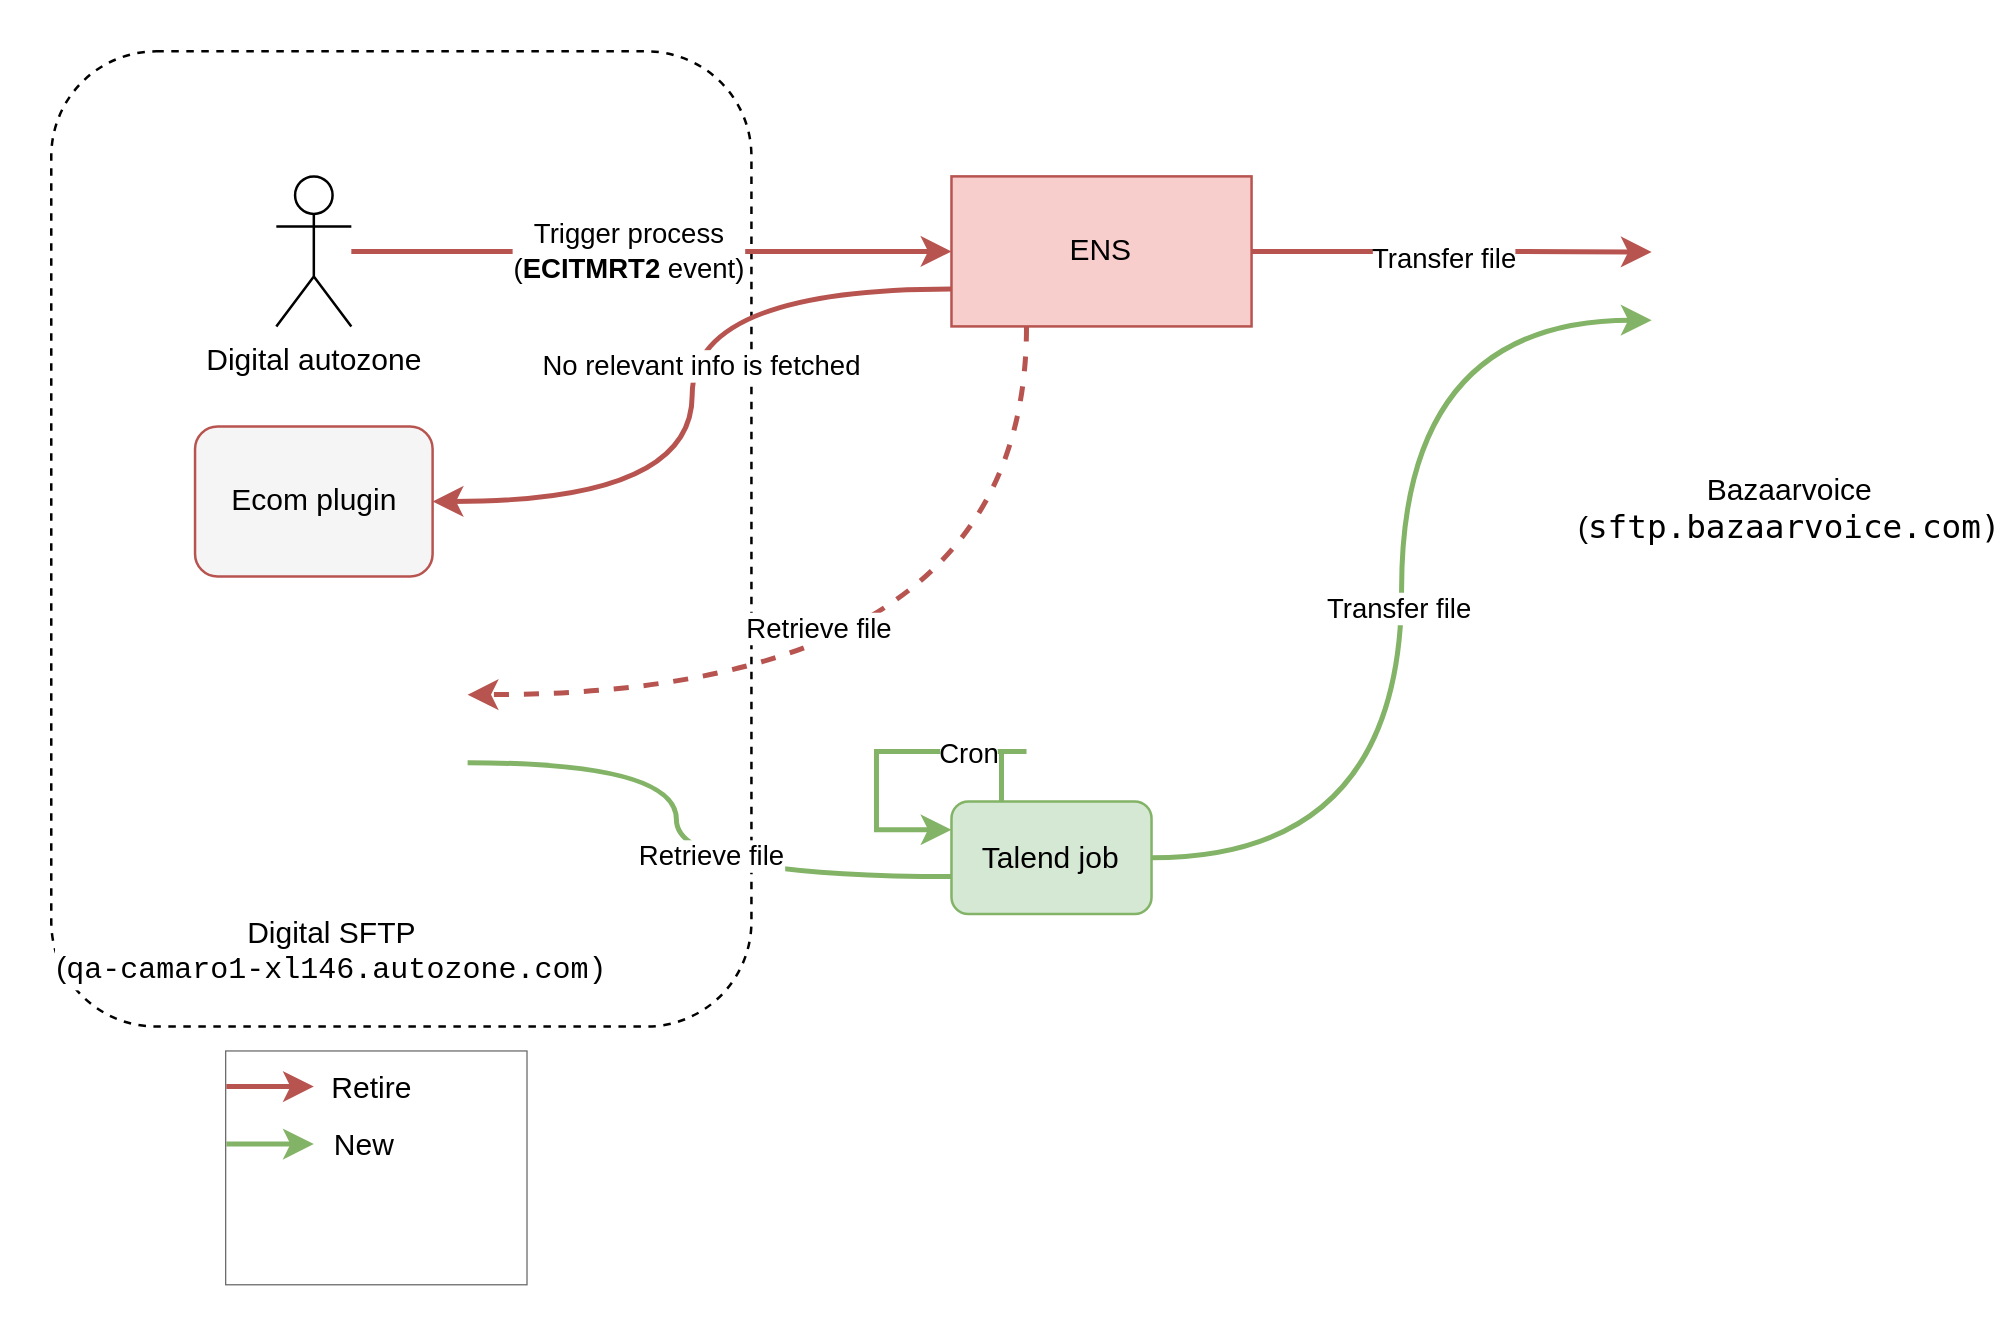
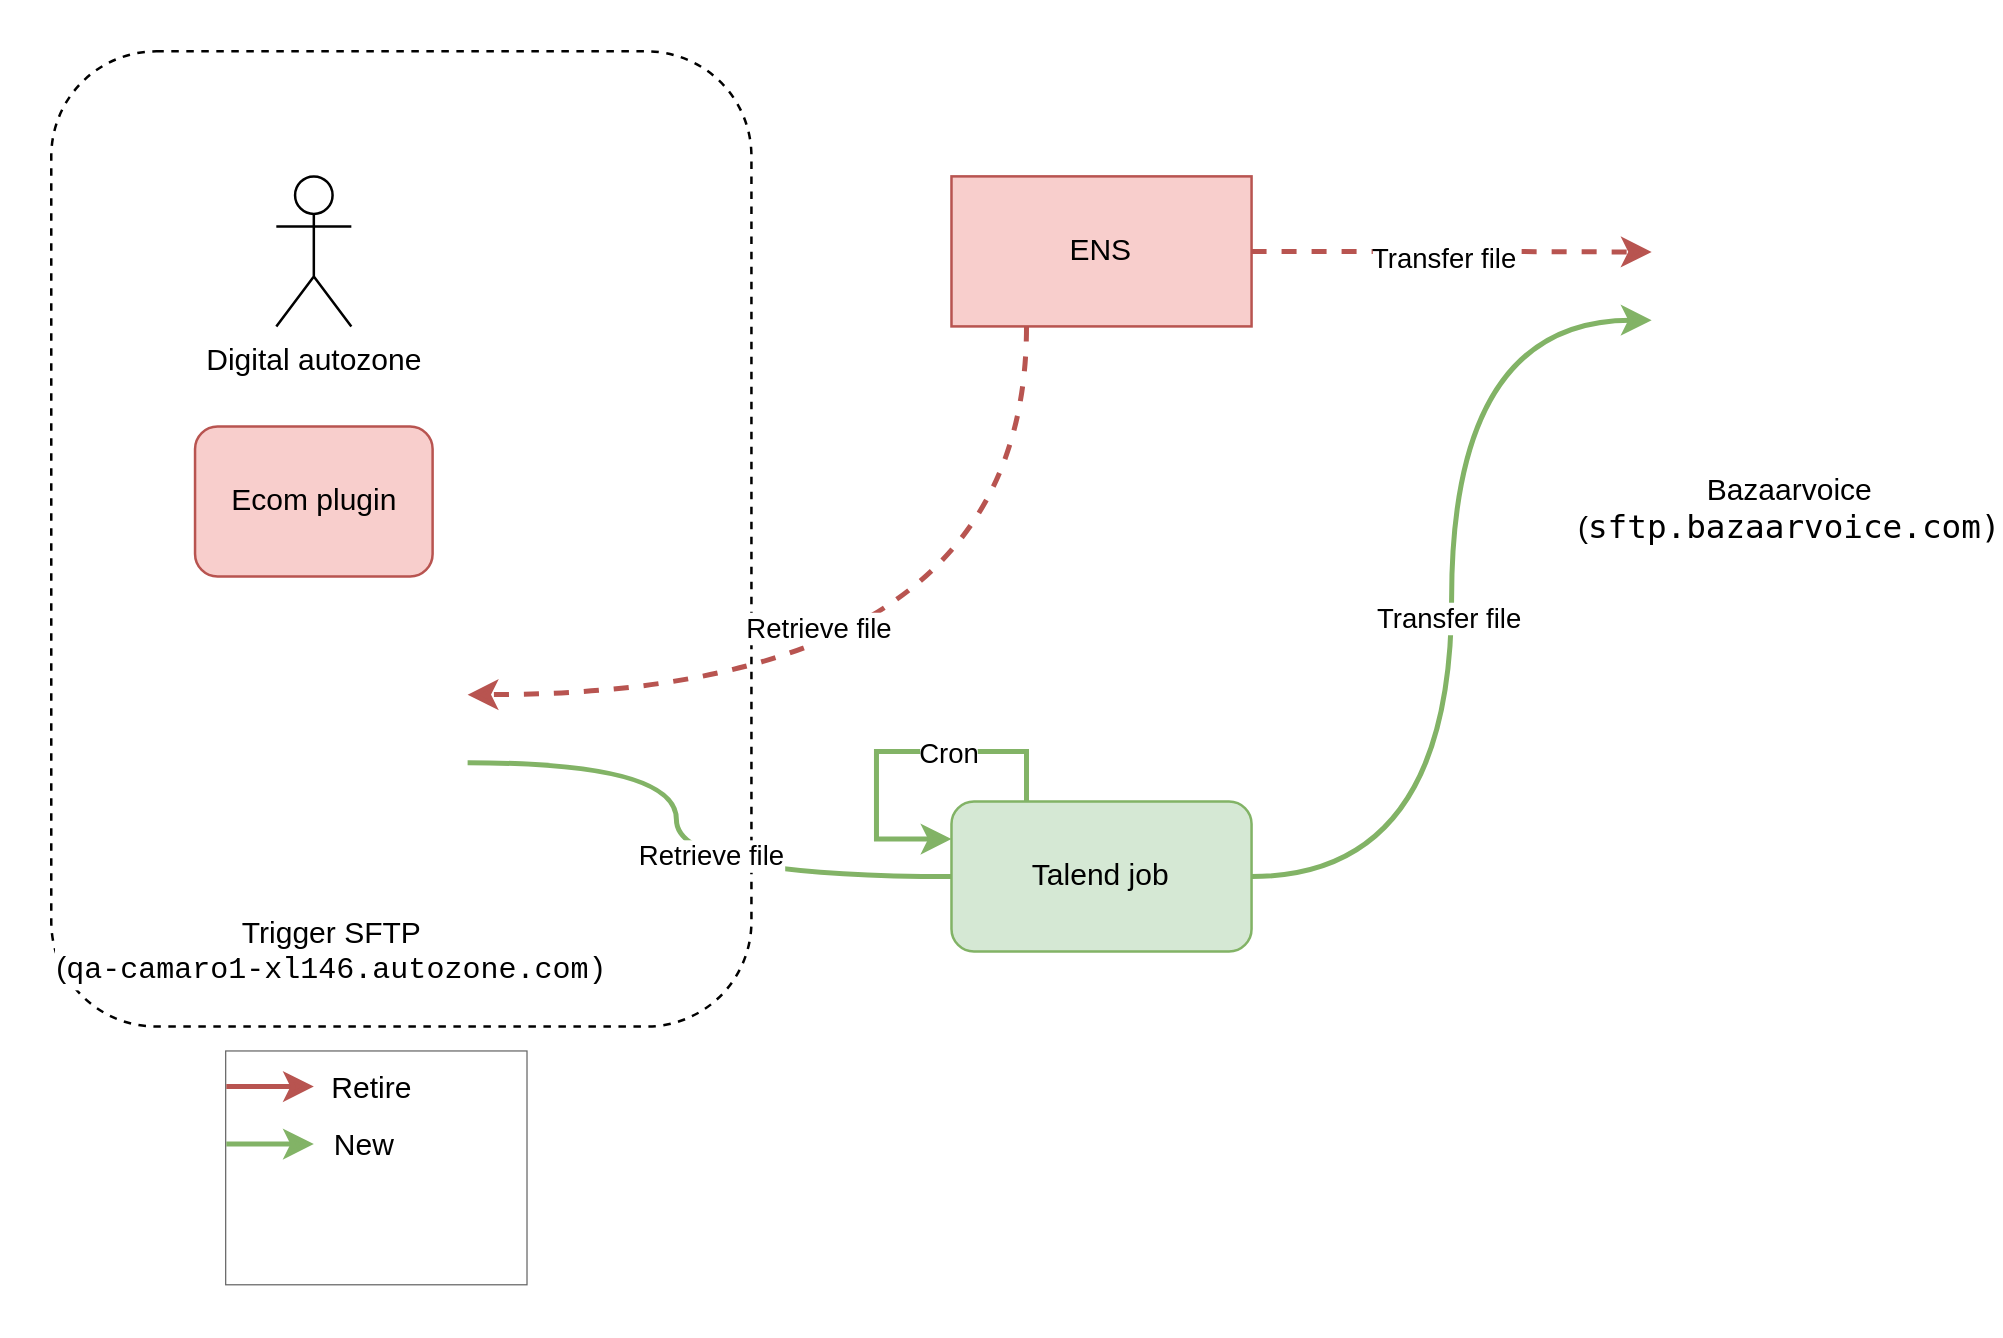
  <mxCell id="0" />
  <mxCell id="1" parent="0" />
  <mxCell id="2" value="" style="rounded=1;whiteSpace=wrap;html=1;dashed=1;" vertex="1" parent="1"><mxGeometry x="20" y="20" width="280" height="390" as="geometry" /></mxCell>
- <mxCell id="3" style="edgeStyle=orthogonalEdgeStyle;rounded=0;orthogonalLoop=1;jettySize=auto;html=1;exitX=0;exitY=0.75;exitDx=0;exitDy=0;entryX=1;entryY=0.5;entryDx=0;entryDy=0;curved=1;fillColor=#f8cecc;strokeColor=#b85450;strokeWidth=2;" edge="1" parent="1" source="9" target="20"><mxGeometry relative="1" as="geometry" /></mxCell>
- <mxCell id="4" value="No relevant info is fetched" style="edgeLabel;html=1;align=center;verticalAlign=middle;resizable=0;points=[];" vertex="1" connectable="0" parent="3"><mxGeometry x="-0.082" y="3" relative="1" as="geometry"><mxPoint as="offset" /></mxGeometry></mxCell>
  <mxCell id="5" style="edgeStyle=orthogonalEdgeStyle;rounded=0;orthogonalLoop=1;jettySize=auto;html=1;exitX=0.25;exitY=1;exitDx=0;exitDy=0;entryX=1;entryY=0.25;entryDx=0;entryDy=0;curved=1;fillColor=#f8cecc;strokeColor=#b85450;strokeWidth=2;dashed=1;" edge="1" parent="1" source="9" target="21"><mxGeometry relative="1" as="geometry" /></mxCell>
  <mxCell id="6" value="Retrieve file" style="edgeLabel;html=1;align=center;verticalAlign=middle;resizable=0;points=[];" vertex="1" connectable="0" parent="5"><mxGeometry x="0.244" y="-27" relative="1" as="geometry"><mxPoint as="offset" /></mxGeometry></mxCell>
- <mxCell id="7" style="edgeStyle=orthogonalEdgeStyle;rounded=0;orthogonalLoop=1;jettySize=auto;html=1;entryX=0;entryY=0.25;entryDx=0;entryDy=0;fillColor=#f8cecc;strokeColor=#b85450;strokeWidth=2;" edge="1" parent="1" source="9" target="22"><mxGeometry relative="1" as="geometry" /></mxCell>
+ <mxCell id="7" style="edgeStyle=orthogonalEdgeStyle;rounded=0;orthogonalLoop=1;jettySize=auto;html=1;entryX=0;entryY=0.25;entryDx=0;entryDy=0;fillColor=#f8cecc;strokeColor=#b85450;strokeWidth=2;dashed=1;" edge="1" parent="1" source="9" target="22"><mxGeometry relative="1" as="geometry" /></mxCell>
  <mxCell id="8" value="Transfer file" style="edgeLabel;html=1;align=center;verticalAlign=middle;resizable=0;points=[];" vertex="1" connectable="0" parent="7"><mxGeometry x="-0.047" y="-2" relative="1" as="geometry"><mxPoint as="offset" /></mxGeometry></mxCell>
  <mxCell id="9" value="ENS" style="whiteSpace=wrap;html=1;fillColor=#f8cecc;strokeColor=#b85450;rounded=0;" vertex="1" parent="1"><mxGeometry x="380" y="70" width="120" height="60" as="geometry" /></mxCell>
- <mxCell id="10" style="edgeStyle=orthogonalEdgeStyle;rounded=0;orthogonalLoop=1;jettySize=auto;html=1;strokeWidth=2;fillColor=#f8cecc;strokeColor=#b85450;" edge="1" parent="1" source="12" target="9"><mxGeometry relative="1" as="geometry" /></mxCell>
- <mxCell id="11" value="Trigger process&lt;div&gt;(&lt;b&gt;ECITMRT2&lt;/b&gt; event)&lt;/div&gt;" style="edgeLabel;html=1;align=center;verticalAlign=middle;resizable=0;points=[];" vertex="1" connectable="0" parent="10"><mxGeometry x="-0.044" y="1" relative="1" as="geometry"><mxPoint x="-5" as="offset" /></mxGeometry></mxCell>
  <mxCell id="12" value="Digital autozone" style="shape=umlActor;verticalLabelPosition=bottom;verticalAlign=top;html=1;outlineConnect=0;" vertex="1" parent="1"><mxGeometry x="110" y="70" width="30" height="60" as="geometry" /></mxCell>
  <mxCell id="13" value="" style="group;fillColor=#f5f5f5;fillStyle=solid;strokeColor=#666666;fontColor=#333333;" vertex="1" connectable="0" parent="1"><mxGeometry x="90" y="420" width="120" height="93" as="geometry" /></mxCell>
  <mxCell id="14" value="" style="group;fillColor=default;" vertex="1" connectable="0" parent="13"><mxGeometry width="120" height="93" as="geometry" /></mxCell>
  <mxCell id="15" style="edgeStyle=orthogonalEdgeStyle;rounded=0;orthogonalLoop=1;jettySize=auto;html=1;fillColor=#f8cecc;strokeColor=#b85450;strokeWidth=2;" edge="1" parent="14"><mxGeometry relative="1" as="geometry"><mxPoint y="14" as="sourcePoint" /><mxPoint x="35" y="14" as="targetPoint" /><Array as="points"><mxPoint y="14" /></Array></mxGeometry></mxCell>
  <mxCell id="16" value="Retire" style="text;html=1;align=center;verticalAlign=middle;whiteSpace=wrap;rounded=0;" vertex="1" parent="14"><mxGeometry x="34" width="49" height="30" as="geometry" /></mxCell>
  <mxCell id="17" value="" style="group" vertex="1" connectable="0" parent="14"><mxGeometry y="23" width="120" height="70" as="geometry" /></mxCell>
  <mxCell id="18" style="edgeStyle=orthogonalEdgeStyle;rounded=0;orthogonalLoop=1;jettySize=auto;html=1;fillColor=#d5e8d4;strokeColor=#82b366;strokeWidth=2;" edge="1" parent="17"><mxGeometry relative="1" as="geometry"><mxPoint y="14" as="sourcePoint" /><mxPoint x="35" y="14" as="targetPoint" /><Array as="points"><mxPoint y="14" /></Array></mxGeometry></mxCell>
  <mxCell id="19" value="New" style="text;html=1;align=center;verticalAlign=middle;whiteSpace=wrap;rounded=0;" vertex="1" parent="17"><mxGeometry x="31" width="49" height="30" as="geometry" /></mxCell>
- <mxCell id="20" value="Ecom plugin" style="rounded=1;whiteSpace=wrap;html=1;fillColor=#f5f5f5;strokeColor=#b85450;" vertex="1" parent="1"><mxGeometry x="77.5" y="170" width="95" height="60" as="geometry" /></mxCell>
- <mxCell id="21" value="&lt;span style=&quot;background-color: rgb(255, 255, 255);&quot;&gt;Digital SFTP&lt;/span&gt;&lt;div&gt;&lt;span style=&quot;background-color: rgb(255, 255, 255);&quot;&gt;(&lt;span style=&quot;font-family: Consolas, &amp;quot;Courier New&amp;quot;, monospace; white-space-collapse: preserve;&quot;&gt;&lt;font style=&quot;font-size: 12px;&quot;&gt;qa-camaro1-xl146.autozone.com)&lt;/font&gt;&lt;/span&gt;&lt;/span&gt;&lt;/div&gt;" style="shape=image;html=1;verticalAlign=top;verticalLabelPosition=bottom;labelBackgroundColor=#ffffff;imageAspect=0;aspect=fixed;image=https://cdn2.iconfinder.com/data/icons/whcompare-servers-web-hosting/50/sftp-128.png" vertex="1" parent="1"><mxGeometry x="77.5" y="250" width="109" height="109" as="geometry" /></mxCell>
+ <mxCell id="20" value="Ecom plugin" style="rounded=1;whiteSpace=wrap;html=1;fillColor=#f8cecc;strokeColor=#b85450;" vertex="1" parent="1"><mxGeometry x="77.5" y="170" width="95" height="60" as="geometry" /></mxCell>
+ <mxCell id="21" value="&lt;span style=&quot;background-color: rgb(255, 255, 255);&quot;&gt;Trigger SFTP&lt;/span&gt;&lt;div&gt;&lt;span style=&quot;background-color: rgb(255, 255, 255);&quot;&gt;(&lt;span style=&quot;font-family: Consolas, &amp;quot;Courier New&amp;quot;, monospace; white-space-collapse: preserve;&quot;&gt;&lt;font style=&quot;font-size: 12px;&quot;&gt;qa-camaro1-xl146.autozone.com)&lt;/font&gt;&lt;/span&gt;&lt;/span&gt;&lt;/div&gt;" style="shape=image;html=1;verticalAlign=top;verticalLabelPosition=bottom;labelBackgroundColor=#ffffff;imageAspect=0;aspect=fixed;image=https://cdn2.iconfinder.com/data/icons/whcompare-servers-web-hosting/50/sftp-128.png" vertex="1" parent="1"><mxGeometry x="77.5" y="250" width="109" height="109" as="geometry" /></mxCell>
  <mxCell id="22" value="Bazaarvoice&lt;br&gt;&lt;span style=&quot;background-color: rgb(255, 255, 255);&quot;&gt;(&lt;span style=&quot;font-family: &amp;quot;JetBrains Mono&amp;quot;, monospace; font-size: 9.8pt;&quot;&gt;sftp.bazaarvoice.com)&lt;/span&gt;&lt;/span&gt;" style="shape=image;html=1;verticalAlign=top;verticalLabelPosition=bottom;labelBackgroundColor=#ffffff;imageAspect=0;aspect=fixed;image=https://cdn2.iconfinder.com/data/icons/whcompare-servers-web-hosting/50/sftp-128.png" vertex="1" parent="1"><mxGeometry x="660" y="73" width="109" height="109" as="geometry" /></mxCell>
  <mxCell id="23" style="edgeStyle=orthogonalEdgeStyle;rounded=0;orthogonalLoop=1;jettySize=auto;html=1;entryX=1;entryY=0.5;entryDx=0;entryDy=0;curved=1;strokeWidth=2;fillColor=#d5e8d4;strokeColor=#82b366;endArrow=none;" edge="1" parent="1" source="27" target="21"><mxGeometry relative="1" as="geometry"><Array as="points"><mxPoint x="270" y="350" /><mxPoint x="270" y="305" /></Array></mxGeometry></mxCell>
  <mxCell id="24" value="Retrieve file" style="edgeLabel;html=1;align=center;verticalAlign=middle;resizable=0;points=[];" vertex="1" connectable="0" parent="23"><mxGeometry x="-0.188" y="-9" relative="1" as="geometry"><mxPoint as="offset" /></mxGeometry></mxCell>
  <mxCell id="25" style="edgeStyle=orthogonalEdgeStyle;rounded=0;orthogonalLoop=1;jettySize=auto;html=1;entryX=0;entryY=0.5;entryDx=0;entryDy=0;curved=1;strokeWidth=2;fillColor=#d5e8d4;strokeColor=#82b366;" edge="1" parent="1" source="27" target="22"><mxGeometry relative="1" as="geometry" /></mxCell>
  <mxCell id="26" value="Transfer file" style="edgeLabel;html=1;align=center;verticalAlign=middle;resizable=0;points=[];" vertex="1" connectable="0" parent="25"><mxGeometry x="-0.038" y="2" relative="1" as="geometry"><mxPoint as="offset" /></mxGeometry></mxCell>
- <mxCell id="27" value="Talend job" style="rounded=1;whiteSpace=wrap;html=1;fillColor=#d5e8d4;strokeColor=#82b366;" vertex="1" parent="1"><mxGeometry x="380" y="320" width="80" height="45" as="geometry" /></mxCell>
+ <mxCell id="27" value="Talend job" style="rounded=1;whiteSpace=wrap;html=1;fillColor=#d5e8d4;strokeColor=#82b366;" vertex="1" parent="1"><mxGeometry x="380" y="320" width="120" height="60" as="geometry" /></mxCell>
  <mxCell id="28" style="edgeStyle=orthogonalEdgeStyle;rounded=0;orthogonalLoop=1;jettySize=auto;html=1;exitX=0.25;exitY=0;exitDx=0;exitDy=0;entryX=0;entryY=0.25;entryDx=0;entryDy=0;strokeWidth=2;fillColor=#d5e8d4;strokeColor=#82b366;" edge="1" parent="1" source="27" target="27"><mxGeometry relative="1" as="geometry"><Array as="points"><mxPoint x="410" y="300" /><mxPoint x="350" y="300" /><mxPoint x="350" y="335" /></Array></mxGeometry></mxCell>
  <mxCell id="29" value="Cron" style="edgeLabel;html=1;align=center;verticalAlign=middle;resizable=0;points=[];" vertex="1" connectable="0" parent="28"><mxGeometry x="-0.283" relative="1" as="geometry"><mxPoint as="offset" /></mxGeometry></mxCell>
